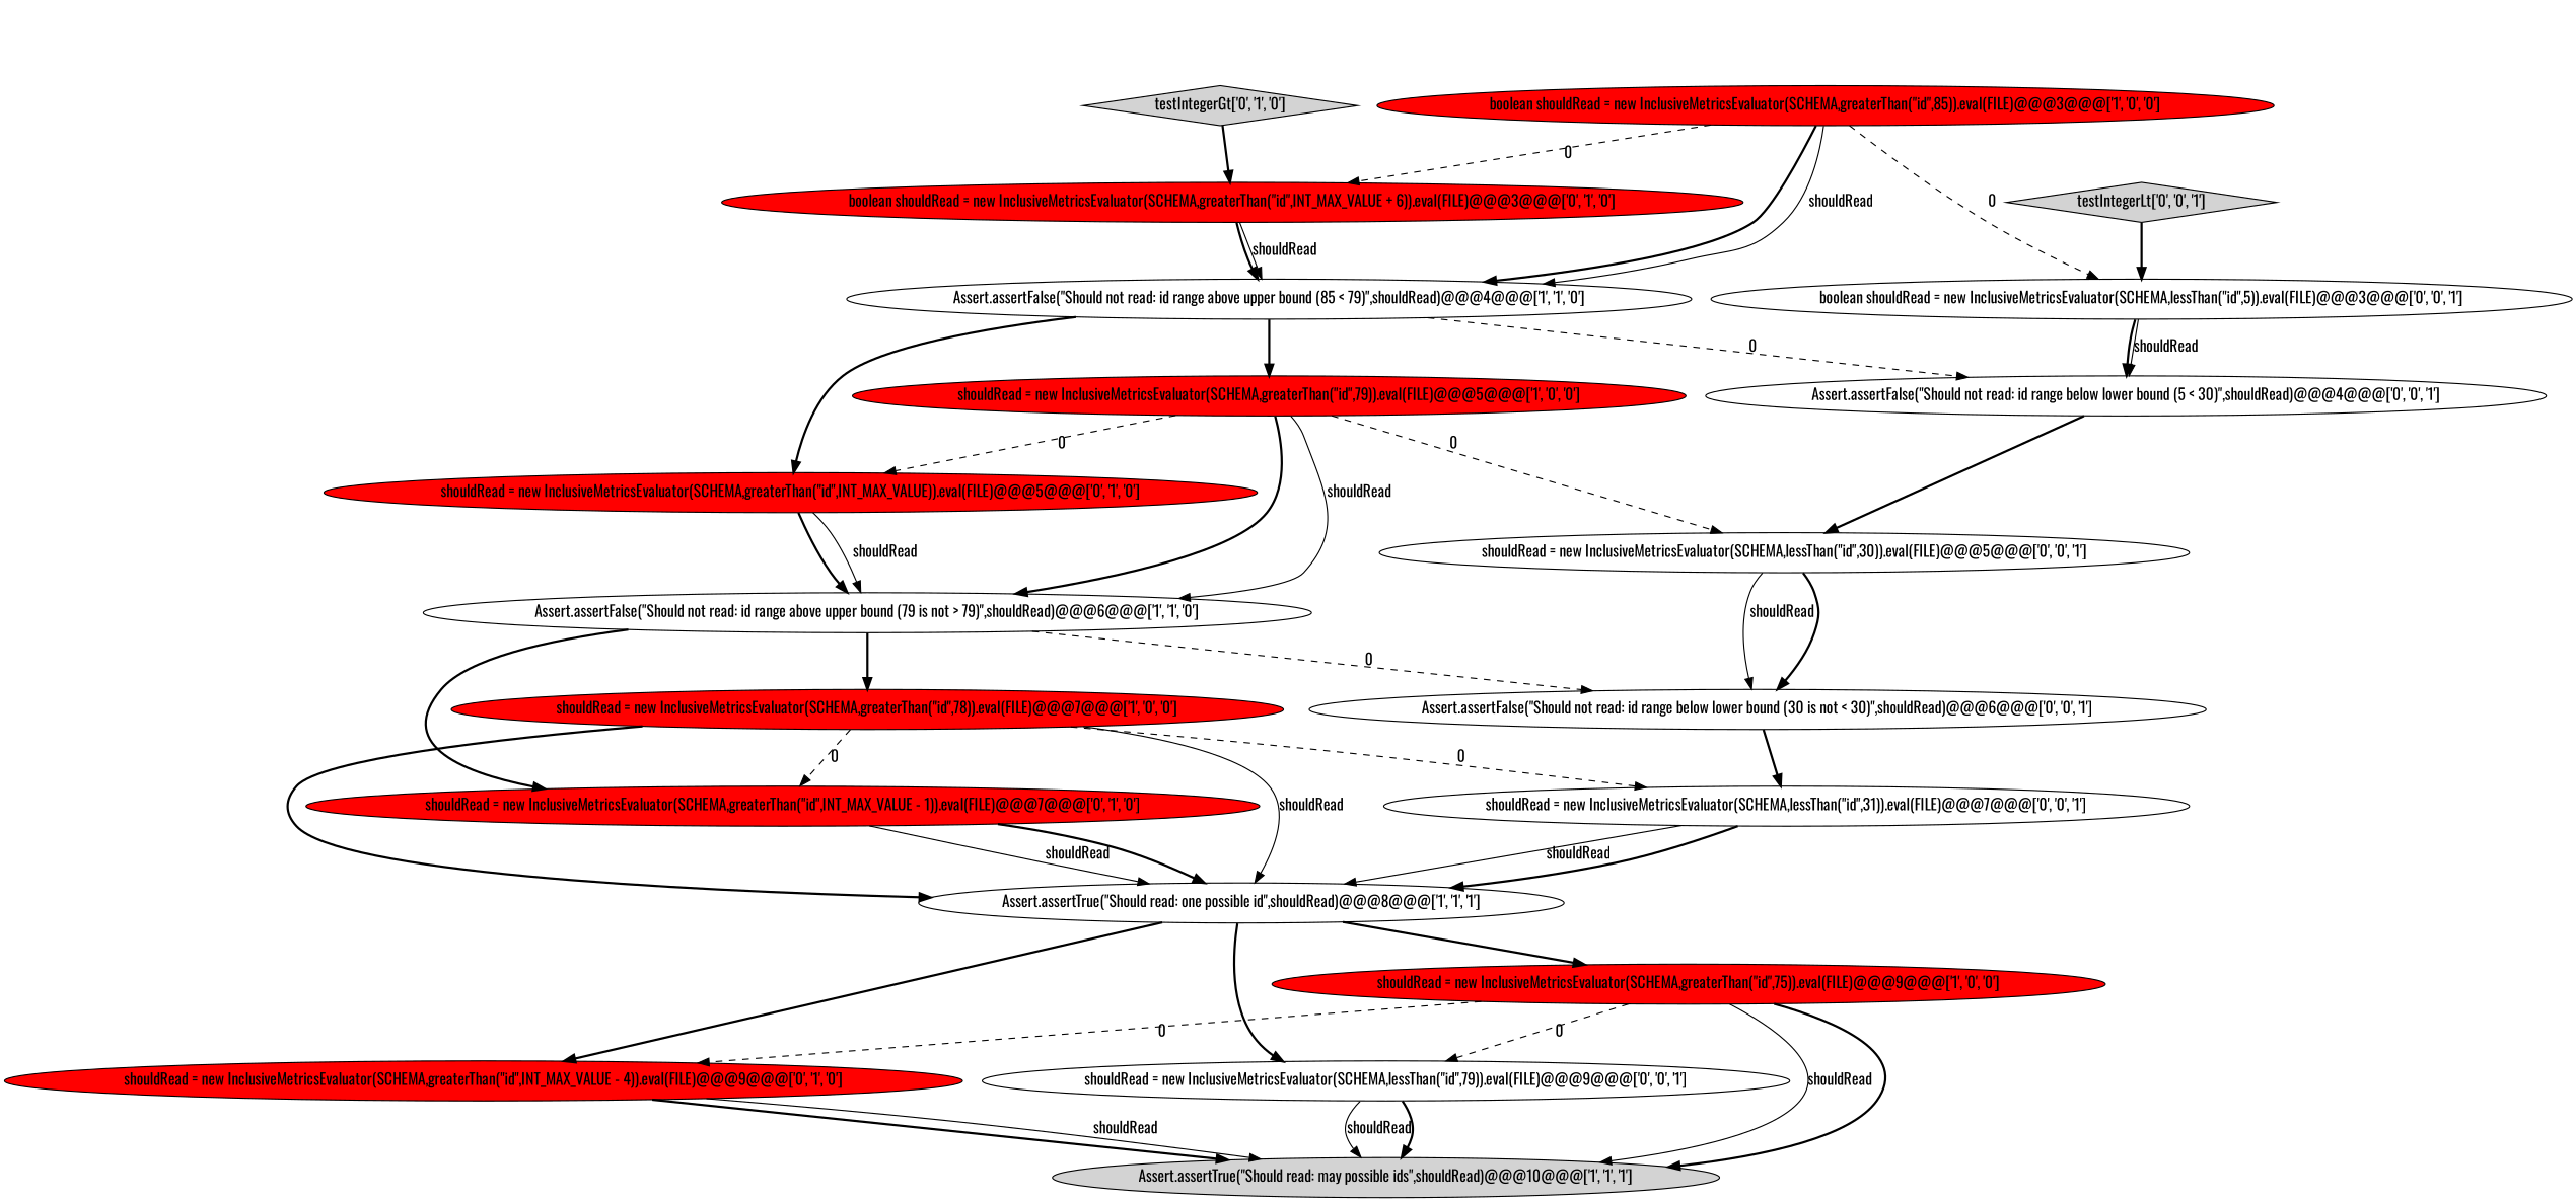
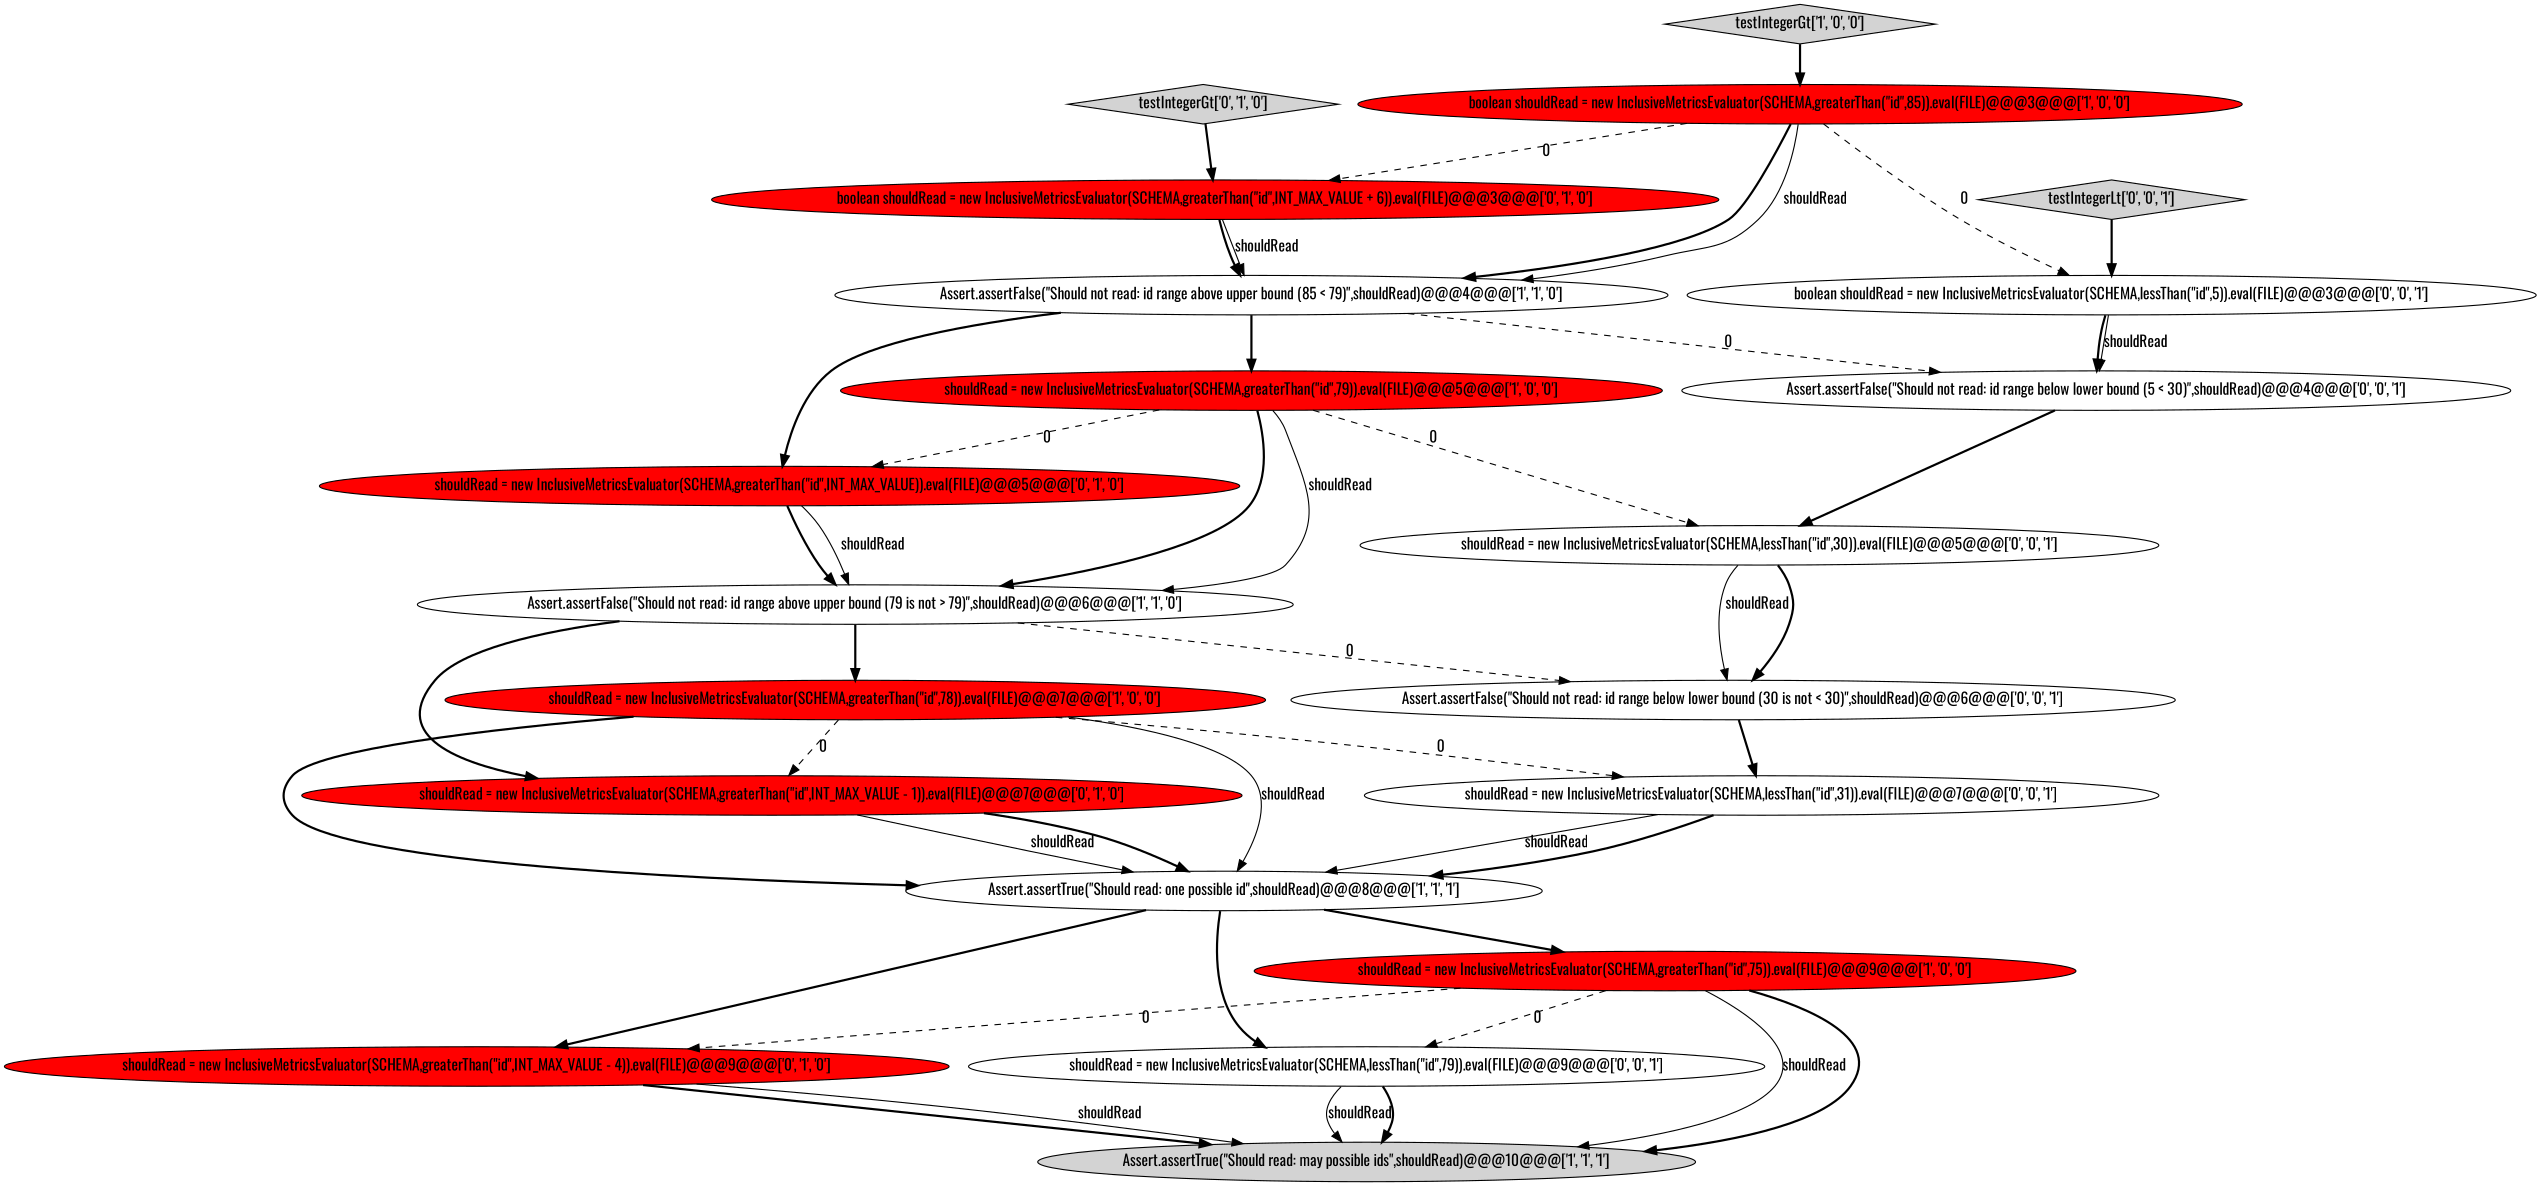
  digraph {
    fontname=Oswald
    node [fillcolor=white shape=ellipse style=filled fontname=Oswald]
    edge [style=bold fontname=Oswald]
    n1 [label="Assert.assertFalse(\"Should not read: id range above upper bound (85 < 79)\",shouldRead)@@@4@@@['1', '1', '0']"]
    n2 [fillcolor=red label="shouldRead = new InclusiveMetricsEvaluator(SCHEMA,greaterThan(\"id\",79)).eval(FILE)@@@5@@@['1', '0', '0']"]
    n3 [fillcolor=red label="shouldRead = new InclusiveMetricsEvaluator(SCHEMA,greaterThan(\"id\",INT_MAX_VALUE)).eval(FILE)@@@5@@@['0', '1', '0']"]
    n4 [label="Assert.assertFalse(\"Should not read: id range below lower bound (5 < 30)\",shouldRead)@@@4@@@['0', '0', '1']"]
    n5 [label="Assert.assertFalse(\"Should not read: id range above upper bound (79 is not > 79)\",shouldRead)@@@6@@@['1', '1', '0']"]
    n6 [fillcolor=red label="shouldRead = new InclusiveMetricsEvaluator(SCHEMA,greaterThan(\"id\",78)).eval(FILE)@@@7@@@['1', '0', '0']"]
    n7 [fillcolor=red label="shouldRead = new InclusiveMetricsEvaluator(SCHEMA,greaterThan(\"id\",INT_MAX_VALUE - 1)).eval(FILE)@@@7@@@['0', '1', '0']"]
    n8 [label="Assert.assertFalse(\"Should not read: id range below lower bound (30 is not < 30)\",shouldRead)@@@6@@@['0', '0', '1']"]
    n9 [fillcolor=lightgray label="testIntegerGt['0', '1', '0']" shape=diamond]
    n10 [fillcolor=red label="boolean shouldRead = new InclusiveMetricsEvaluator(SCHEMA,greaterThan(\"id\",INT_MAX_VALUE + 6)).eval(FILE)@@@3@@@['0', '1', '0']"]
    n11 [label="shouldRead = new InclusiveMetricsEvaluator(SCHEMA,lessThan(\"id\",31)).eval(FILE)@@@7@@@['0', '0', '1']"]
    n12 [label="Assert.assertTrue(\"Should read: one possible id\",shouldRead)@@@8@@@['1', '1', '1']"]
    n13 [label="boolean shouldRead = new InclusiveMetricsEvaluator(SCHEMA,lessThan(\"id\",5)).eval(FILE)@@@3@@@['0', '0', '1']"]
    n14 [label="shouldRead = new InclusiveMetricsEvaluator(SCHEMA,lessThan(\"id\",79)).eval(FILE)@@@9@@@['0', '0', '1']"]
    n15 [fillcolor=lightgray label="Assert.assertTrue(\"Should read: may possible ids\",shouldRead)@@@10@@@['1', '1', '1']"]
    n16 [fillcolor=red label="boolean shouldRead = new InclusiveMetricsEvaluator(SCHEMA,greaterThan(\"id\",85)).eval(FILE)@@@3@@@['1', '0', '0']"]
    n17 [fillcolor=red label="shouldRead = new InclusiveMetricsEvaluator(SCHEMA,greaterThan(\"id\",75)).eval(FILE)@@@9@@@['1', '0', '0']"]
    n18 [fillcolor=red label="shouldRead = new InclusiveMetricsEvaluator(SCHEMA,greaterThan(\"id\",INT_MAX_VALUE - 4)).eval(FILE)@@@9@@@['0', '1', '0']"]
    n19 [label="shouldRead = new InclusiveMetricsEvaluator(SCHEMA,lessThan(\"id\",30)).eval(FILE)@@@5@@@['0', '0', '1']"]
+   n20 [fillcolor=lightgray label="testIntegerGt['1', '0', '0']" shape=diamond]
    n21 [fillcolor=lightgray label="testIntegerLt['0', '0', '1']" shape=diamond]
    n1 -> n2
    n1 -> n3
    n1 -> n4 [label=0 style=dashed]
    n2 -> n3 [label=0 style=dashed]
    n2 -> n5 [label=shouldRead style=solid]
    n2 -> n5
    n2 -> n19 [label=0 style=dashed]
    n3 -> n5 [label=shouldRead style=solid]
    n3 -> n5
    n4 -> n19
    n5 -> n6
    n5 -> n7
    n5 -> n8 [label=0 style=dashed]
    n6 -> n7 [label=0 style=dashed]
    n6 -> n11 [label=0 style=dashed]
    n6 -> n12 [label=shouldRead style=solid]
    n6 -> n12
    n7 -> n12 [label=shouldRead style=solid]
    n7 -> n12
    n8 -> n11
    n9 -> n10
    n10 -> n1
    n10 -> n1 [label=shouldRead style=solid]
    n11 -> n12 [label=shouldRead style=solid]
    n11 -> n12
    n12 -> n14
    n12 -> n17
    n12 -> n18
    n13 -> n4
    n13 -> n4 [label=shouldRead style=solid]
    n14 -> n15 [label=shouldRead style=solid]
    n14 -> n15
    n16 -> n1
    n16 -> n1 [label=shouldRead style=solid]
    n16 -> n10 [label=0 style=dashed]
    n16 -> n13 [label=0 style=dashed]
    n17 -> n14 [label=0 style=dashed]
    n17 -> n15 [label=shouldRead style=solid]
    n17 -> n15
    n17 -> n18 [label=0 style=dashed]
    n18 -> n15
    n18 -> n15 [label=shouldRead style=solid]
    n19 -> n8 [label=shouldRead style=solid]
    n19 -> n8
+   n20 -> n16
    n21 -> n13
  }
